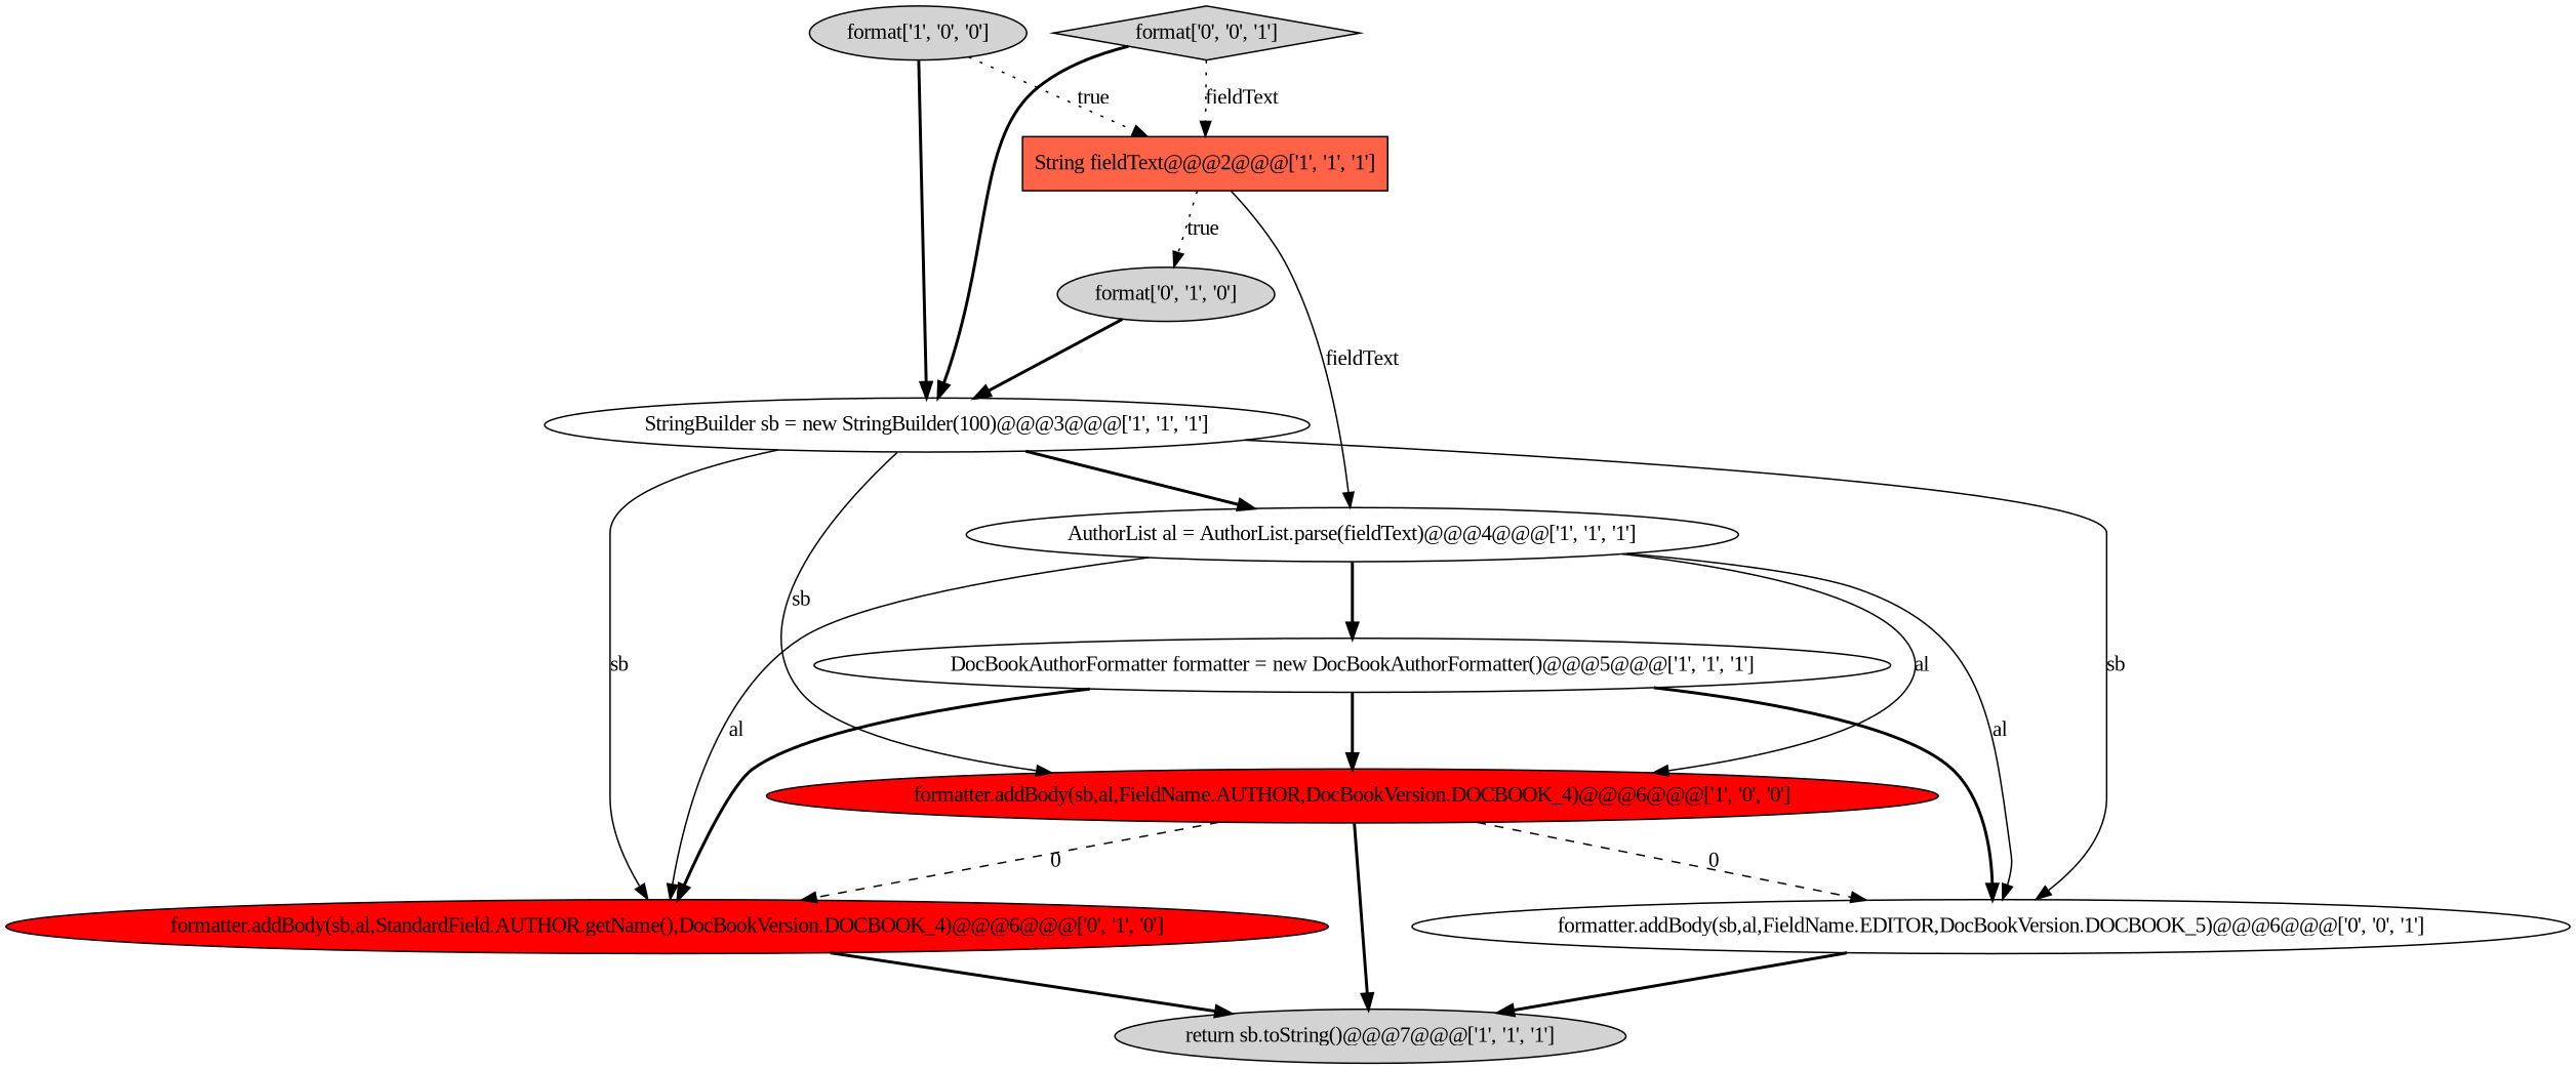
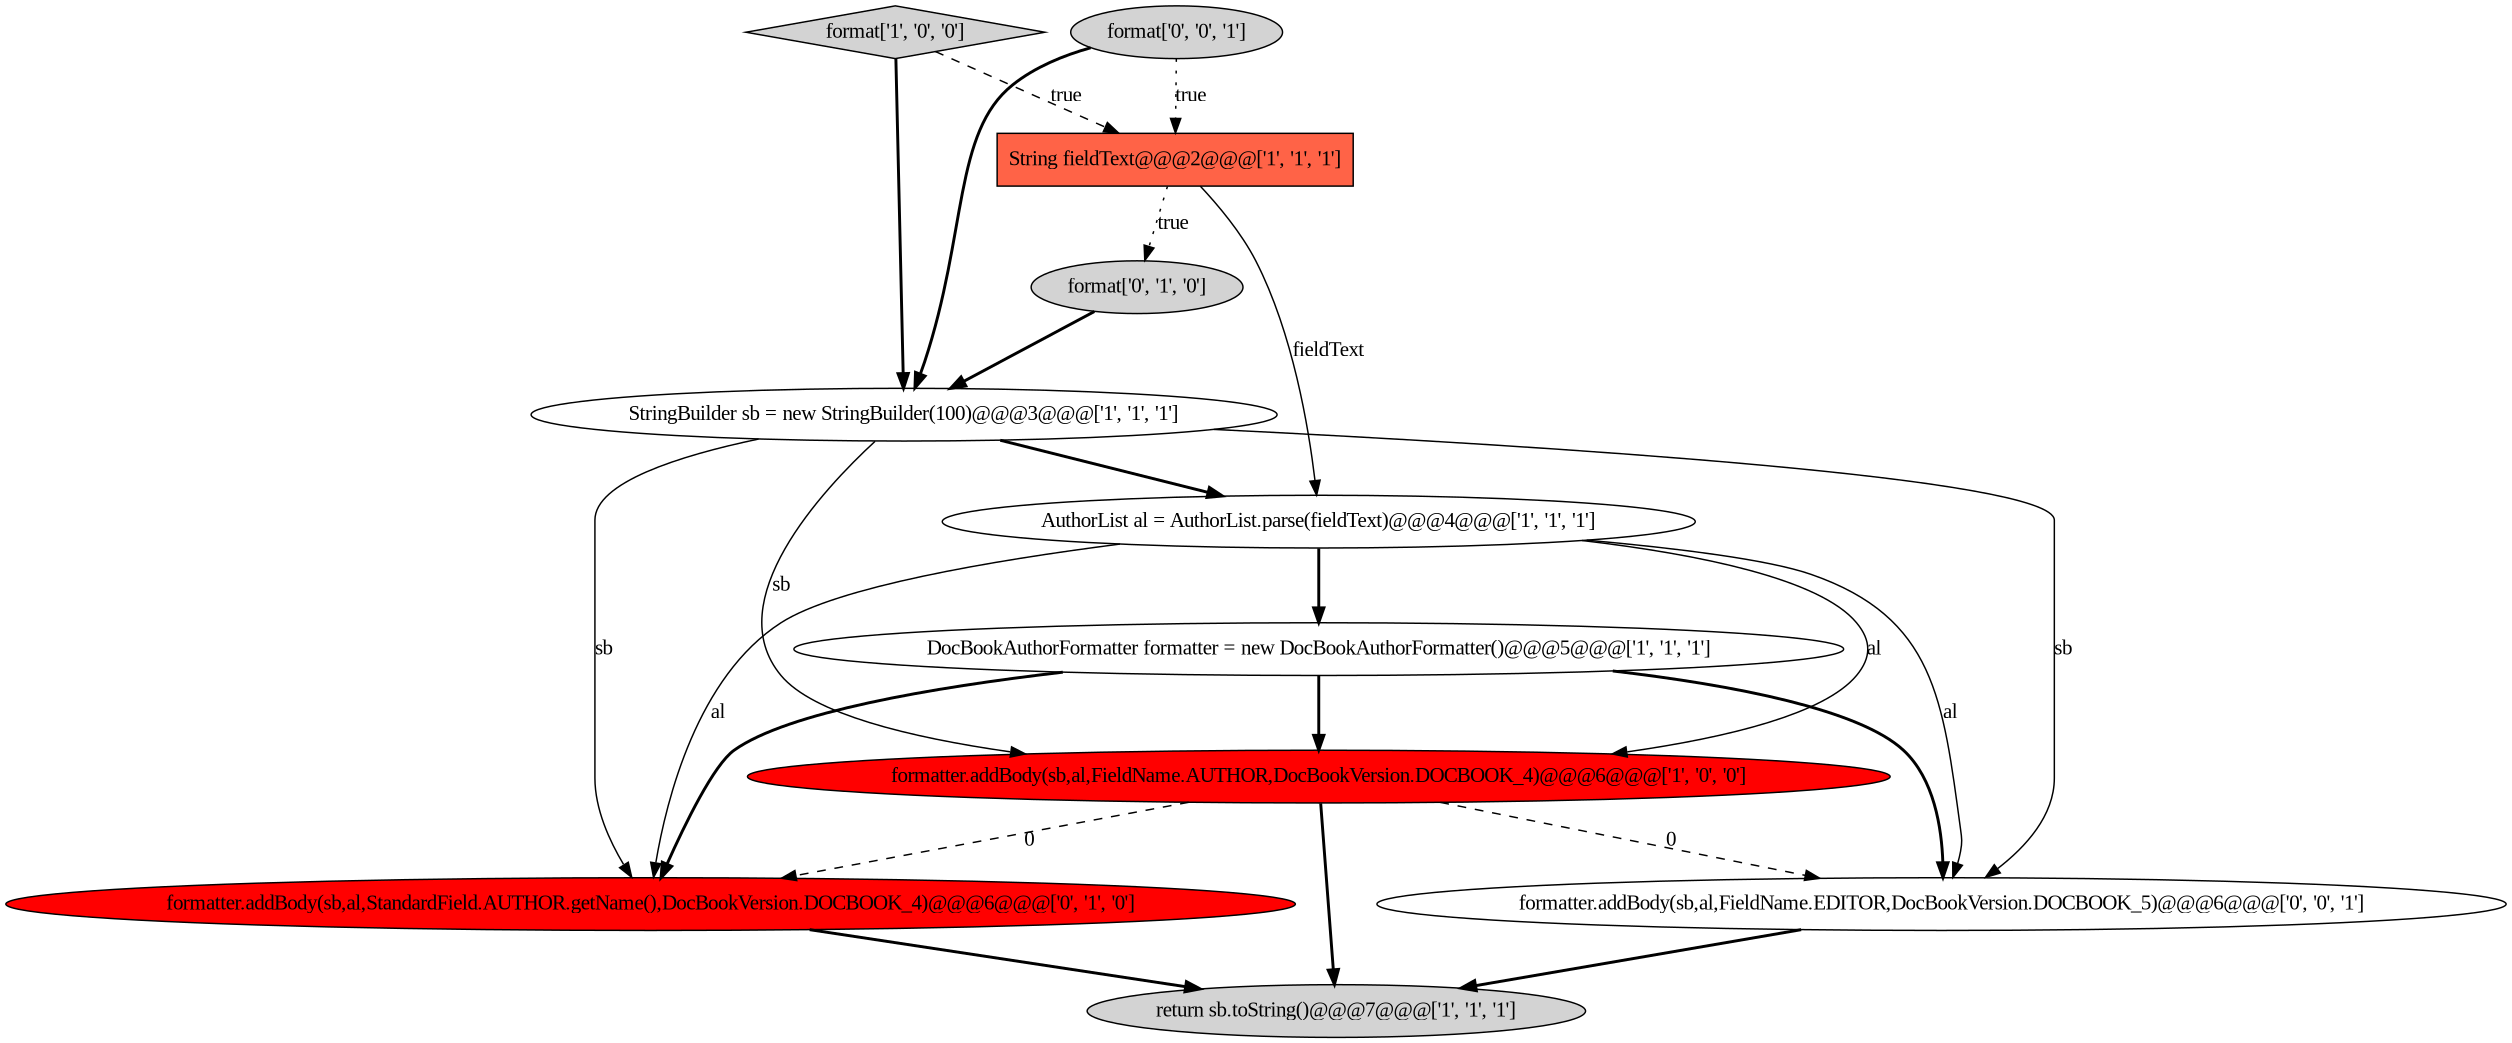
  digraph {
    fontname="Liberation Serif"
    node [fillcolor=white fontname="Liberation Serif" shape=ellipse style=filled]
    edge [fontname="Liberation Serif" style=bold]
    n1 [label="formatter.addBody(sb,al,FieldName.EDITOR,DocBookVersion.DOCBOOK_5)@@@6@@@['0', '0', '1']"]
    n2 [fillcolor=lightgray label="return sb.toString()@@@7@@@['1', '1', '1']"]
    n3 [fillcolor=tomato label="String fieldText@@@2@@@['1', '1', '1']" shape=box]
    n4 [label="AuthorList al = AuthorList.parse(fieldText)@@@4@@@['1', '1', '1']"]
    n5 [fillcolor=lightgray label="format['0', '1', '0']"]
    n6 [fillcolor=red label="formatter.addBody(sb,al,StandardField.AUTHOR.getName(),DocBookVersion.DOCBOOK_4)@@@6@@@['0', '1', '0']"]
    n7 [fillcolor=red label="formatter.addBody(sb,al,FieldName.AUTHOR,DocBookVersion.DOCBOOK_4)@@@6@@@['1', '0', '0']"]
    n8 [label="DocBookAuthorFormatter formatter = new DocBookAuthorFormatter()@@@5@@@['1', '1', '1']"]
-   n9 [fillcolor=lightgray label="format['1', '0', '0']"]
+   n9 [fillcolor=lightgray label="format['1', '0', '0']" shape=diamond]
    n10 [label="StringBuilder sb = new StringBuilder(100)@@@3@@@['1', '1', '1']"]
-   n11 [fillcolor=lightgray label="format['0', '0', '1']" shape=diamond]
+   n11 [fillcolor=lightgray label="format['0', '0', '1']"]
    n1 -> n2
    n3 -> n4 [label=fieldText style=solid]
    n3 -> n5 [label=true style=dotted]
    n4 -> n1 [label=al style=solid]
    n4 -> n6 [label=al style=solid]
    n4 -> n7 [label=al style=solid]
    n4 -> n8
    n5 -> n10
    n6 -> n2
    n7 -> n1 [label=0 style=dashed]
    n7 -> n2
    n7 -> n6 [label=0 style=dashed]
    n8 -> n1
    n8 -> n6
    n8 -> n7
-   n9 -> n3 [label=true style=dotted]
+   n9 -> n3 [label=true style=dashed]
    n9 -> n10
    n10 -> n1 [label=sb style=solid]
    n10 -> n4
    n10 -> n6 [label=sb style=solid]
    n10 -> n7 [label=sb style=solid]
-   n11 -> n3 [label=fieldText style=dotted]
+   n11 -> n3 [label=true style=dotted]
    n11 -> n10
  }
